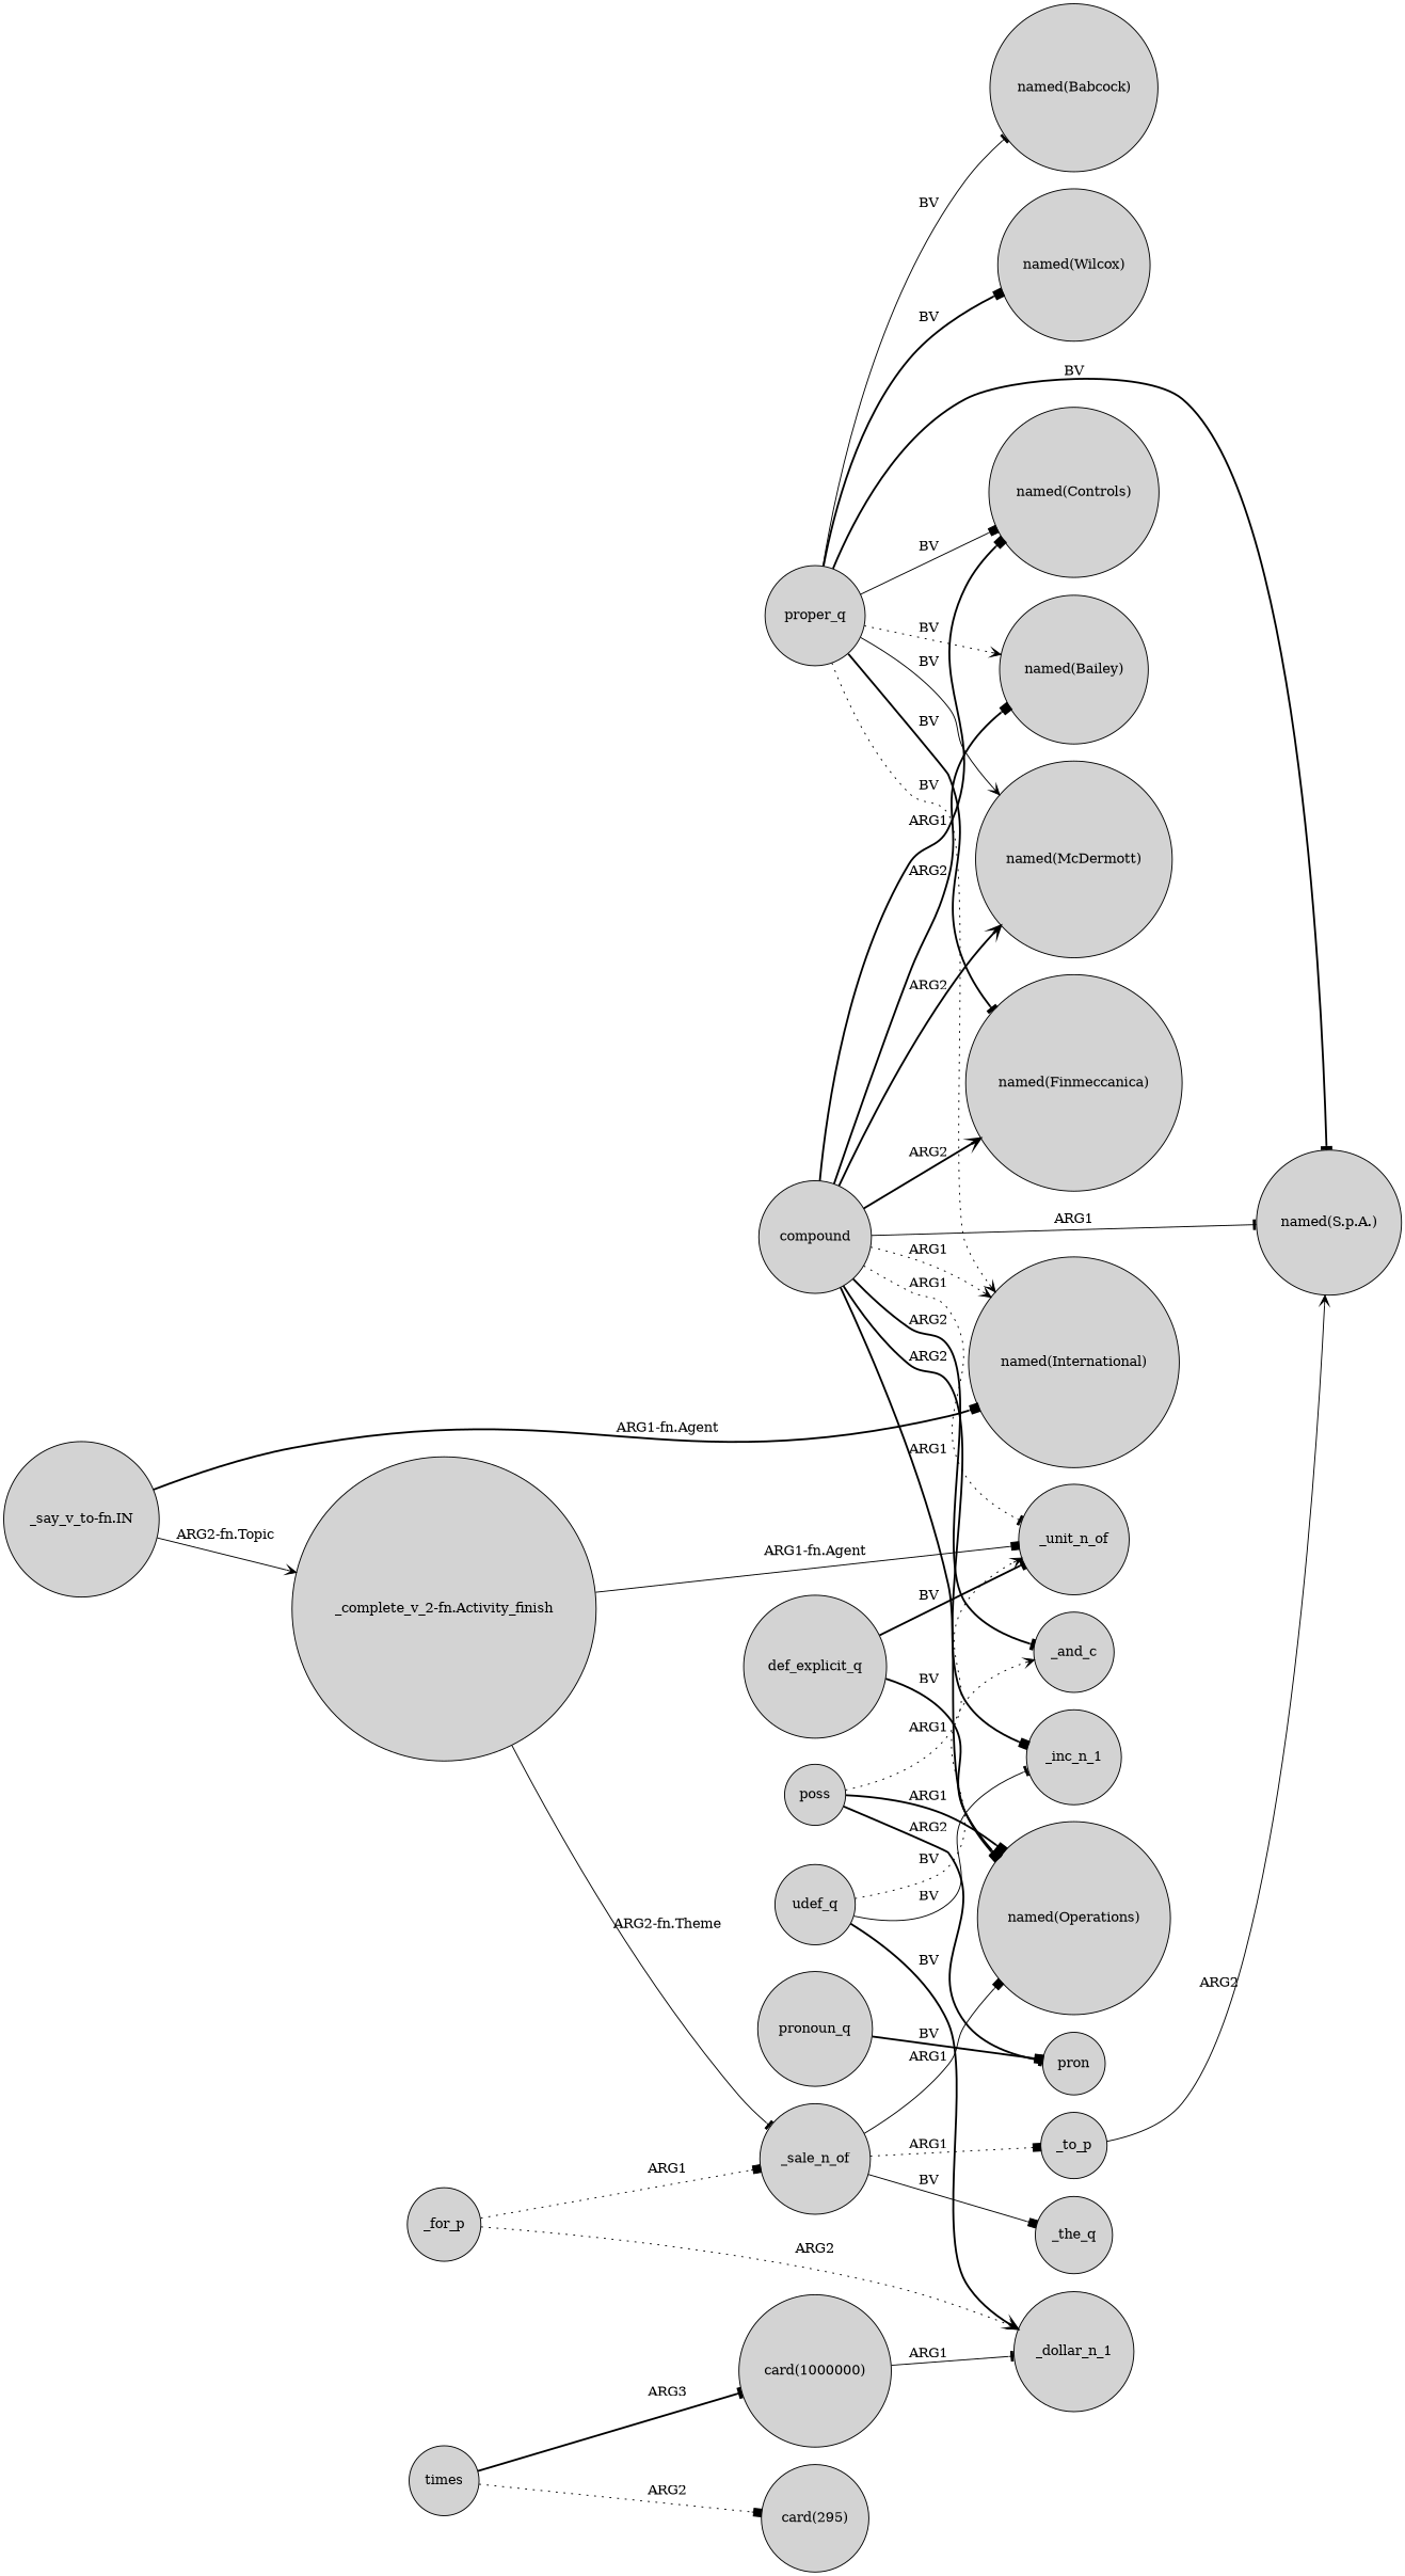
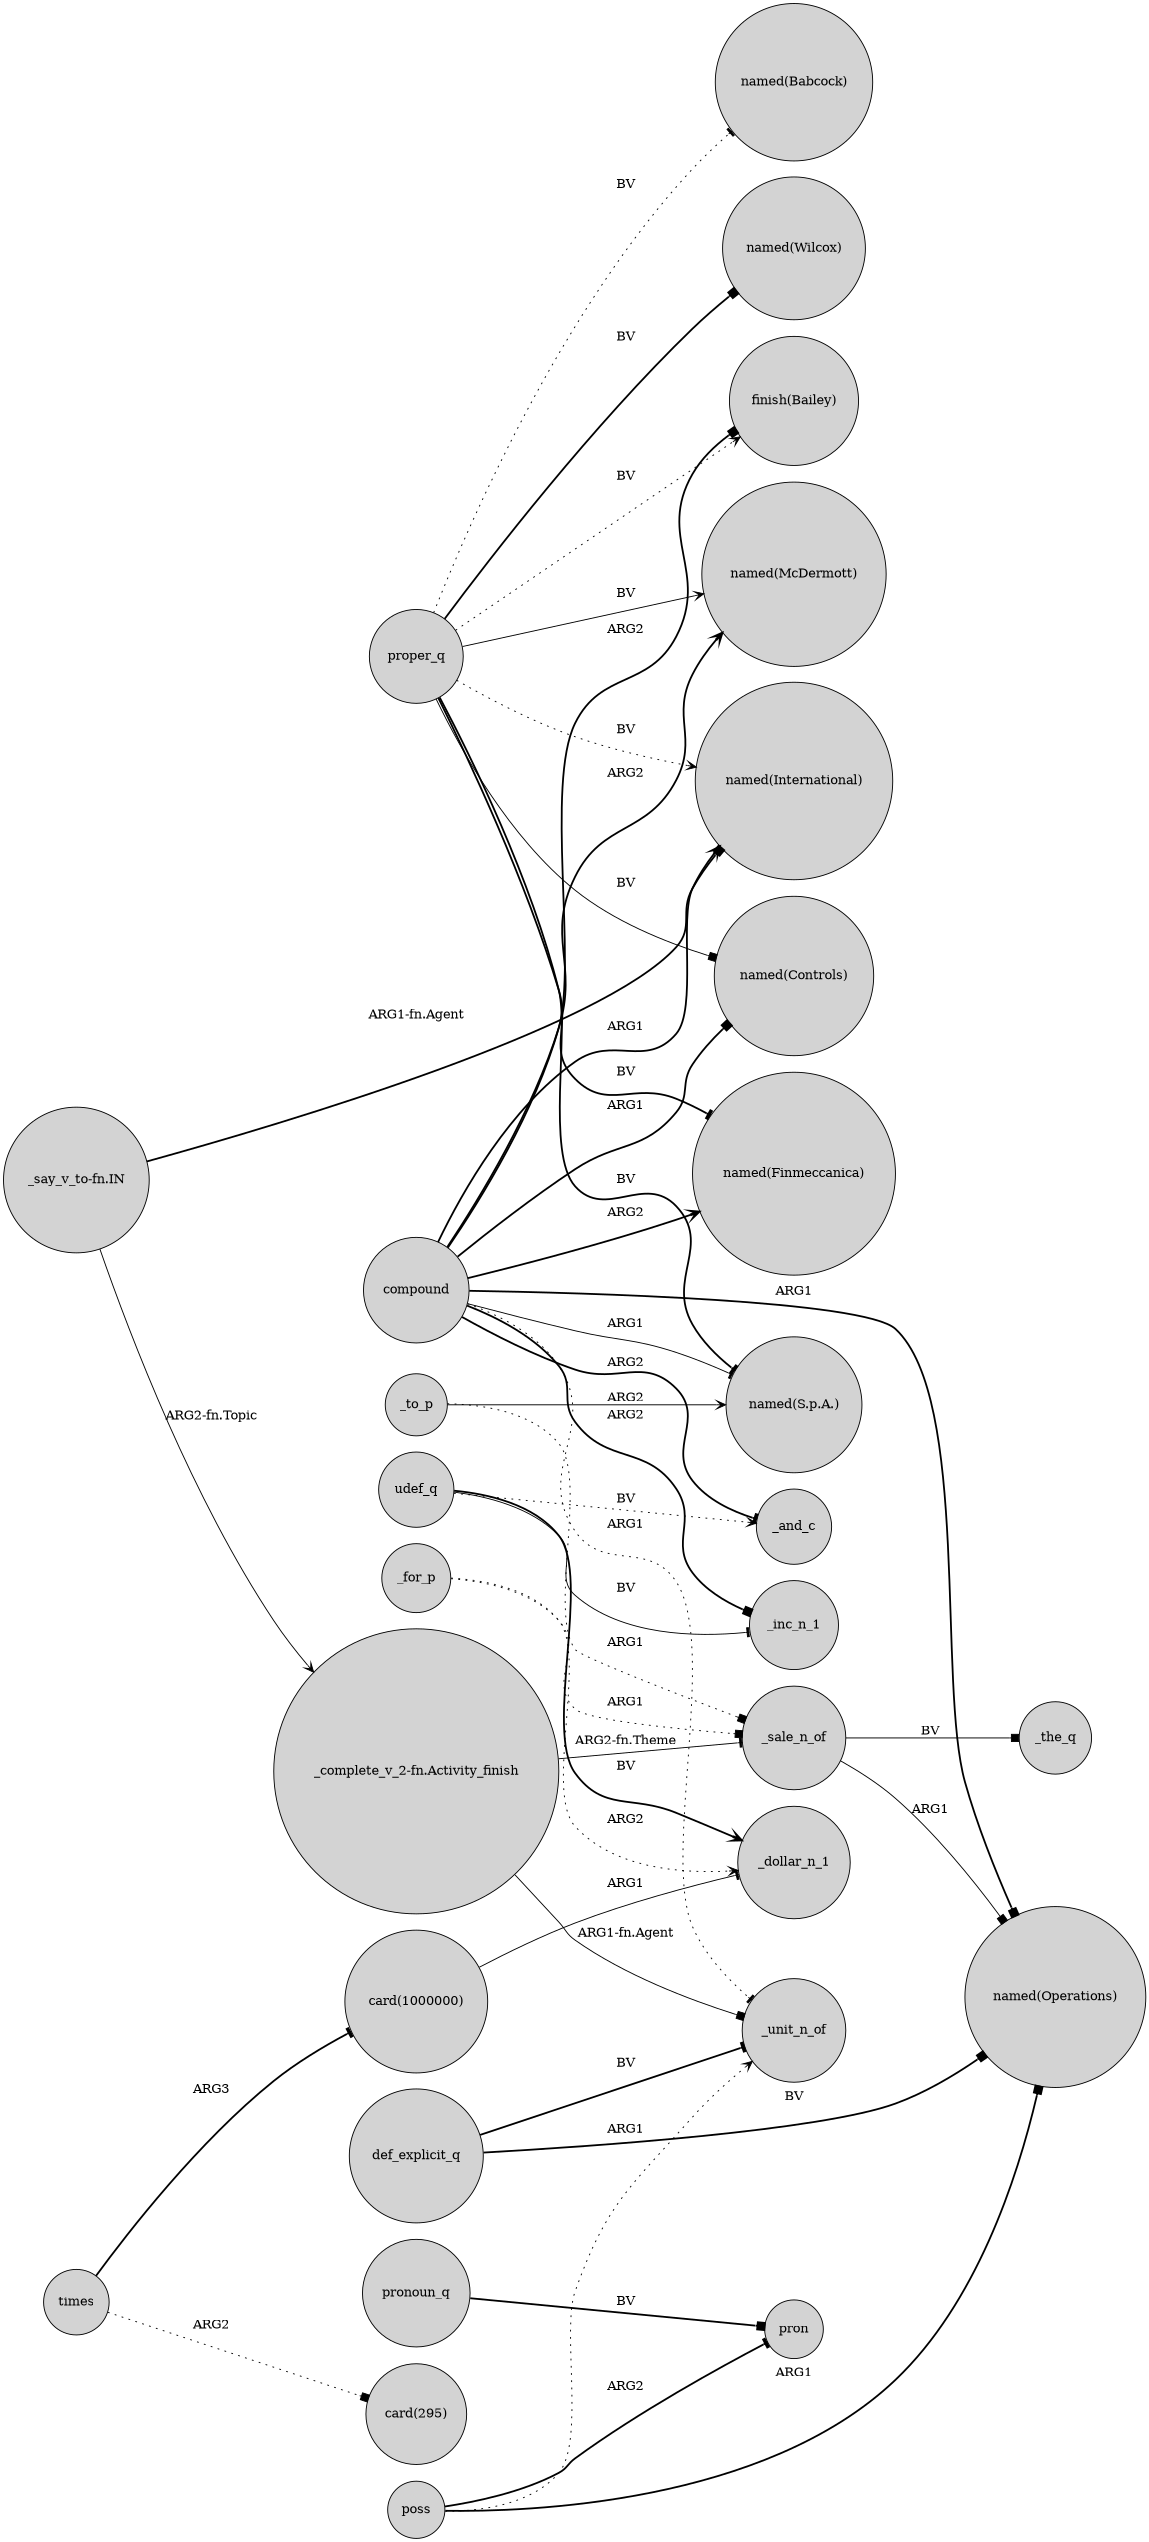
  digraph {
    rankdir=LR
    node [shape=circle style=filled]
    edge [arrowhead=box style=bold]
    compound
    "named(International)"
-   "named(Bailey)"
+   "named(Bailey)" [label="finish(Bailey)"]
    _inc_n_1
    _unit_n_of
    "named(Operations)"
    "named(McDermott)"
    "named(Finmeccanica)"
    "named(S.p.A.)"
    "named(Controls)"
    _and_c
    "card(1000000)"
    _dollar_n_1
    udef_q
    poss
    pron
    _for_p
    _sale_n_of
    _the_q
    def_explicit_q
    proper_q
    "named(Babcock)"
    "named(Wilcox)"
    "_say_v_to-fn.IN"
    "_complete_v_2-fn.Activity_finish"
    _to_p
    pronoun_q
    times
    "card(295)"
-   compound -> "named(International)" [arrowhead=vee label=ARG1 style=dotted]
+   compound -> "named(International)" [arrowhead=vee label=ARG1]
    compound -> "named(Bailey)" [label=ARG2]
    compound -> _inc_n_1 [label=ARG2]
    compound -> _unit_n_of [arrowhead=tee label=ARG1 style=dotted]
    compound -> "named(Operations)" [label=ARG1]
    compound -> "named(McDermott)" [arrowhead=vee label=ARG2]
    compound -> "named(Finmeccanica)" [arrowhead=vee label=ARG2]
    compound -> "named(S.p.A.)" [arrowhead=tee label=ARG1 style=solid]
    compound -> "named(Controls)" [label=ARG1]
    compound -> _and_c [arrowhead=tee label=ARG2]
    "card(1000000)" -> _dollar_n_1 [arrowhead=tee label=ARG1 style=solid]
    udef_q -> _inc_n_1 [arrowhead=tee label=BV style=solid]
    udef_q -> _and_c [arrowhead=vee label=BV style=dotted]
    udef_q -> _dollar_n_1 [arrowhead=vee label=BV]
    poss -> _unit_n_of [arrowhead=vee label=ARG1 style=dotted]
    poss -> "named(Operations)" [label=ARG1]
    poss -> pron [arrowhead=tee label=ARG2]
    _for_p -> _dollar_n_1 [arrowhead=vee label=ARG2 style=dotted]
    _for_p -> _sale_n_of [label=ARG1 style=dotted]
    _sale_n_of -> "named(Operations)" [label=ARG1 style=solid]
    _sale_n_of -> _the_q [label=BV style=solid]
    def_explicit_q -> _unit_n_of [arrowhead=tee label=BV]
    def_explicit_q -> "named(Operations)" [label=BV]
    proper_q -> "named(International)" [arrowhead=vee label=BV style=dotted]
    proper_q -> "named(Bailey)" [arrowhead=vee label=BV style=dotted]
    proper_q -> "named(McDermott)" [arrowhead=vee label=BV style=solid]
    proper_q -> "named(Finmeccanica)" [arrowhead=tee label=BV]
    proper_q -> "named(S.p.A.)" [arrowhead=tee label=BV]
    proper_q -> "named(Controls)" [label=BV style=solid]
-   proper_q -> "named(Babcock)" [arrowhead=tee label=BV style=solid]
+   proper_q -> "named(Babcock)" [arrowhead=tee label=BV style=dotted]
    proper_q -> "named(Wilcox)" [label=BV]
    "_say_v_to-fn.IN" -> "named(International)" [label="ARG1-fn.Agent"]
    "_say_v_to-fn.IN" -> "_complete_v_2-fn.Activity_finish" [arrowhead=vee label="ARG2-fn.Topic" style=solid]
    "_complete_v_2-fn.Activity_finish" -> _unit_n_of [label="ARG1-fn.Agent" style=solid]
    "_complete_v_2-fn.Activity_finish" -> _sale_n_of [arrowhead=tee label="ARG2-fn.Theme" style=solid]
    _to_p -> "named(S.p.A.)" [arrowhead=vee label=ARG2 style=solid]
-   _sale_n_of -> _to_p [label=ARG1 style=dotted]
+   _to_p -> _sale_n_of [label=ARG1 style=dotted]
    pronoun_q -> pron [label=BV]
    times -> "card(1000000)" [arrowhead=tee label=ARG3]
    times -> "card(295)" [label=ARG2 style=dotted]
  }
